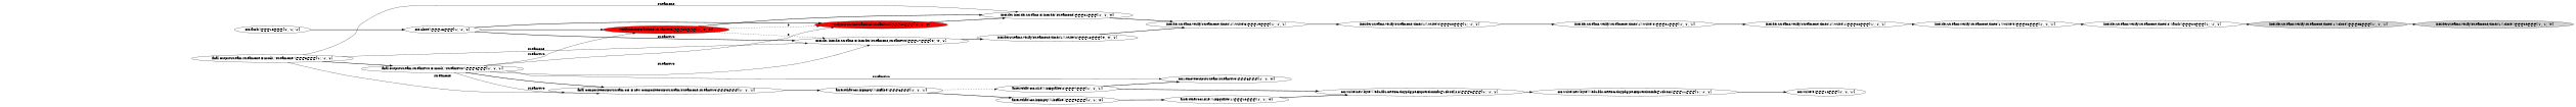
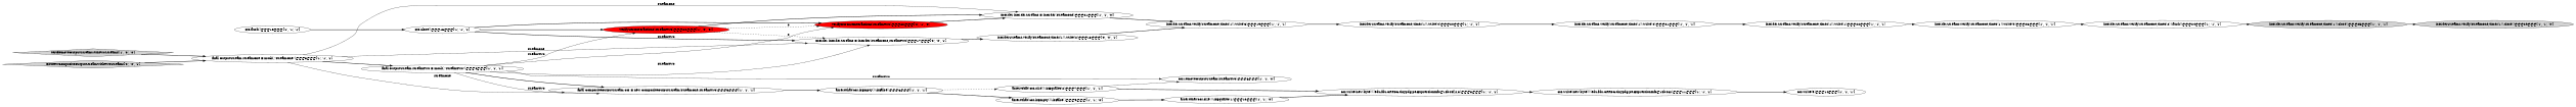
  digraph {
    rankdir=LR
    node [fillcolor=white shape=ellipse style=filled]
    edge [style=bold]
    n1 [fillcolor=lightgray label="inOrderStreams.verify(streamOne,times(1)).close()@@@25@@@['1', '1', '1']"]
    n2 [fillcolor=lightgray label="inOrderStreams.verify(streamOne,times(1)).close()@@@29@@@['1', '1', '0']"]
    n3 [label="assertThat(cos.isEmpty()).isFalse()@@@9@@@['1', '1', '0']"]
    n4 [label="assertThat(cos.size()).isEqualTo(1)@@@10@@@['1', '1', '0']"]
    n5 [label="cos.write(new byte((((edu.fdu.CPPDG.tinypdg.pe.ExpressionInfo@15b44f,2,3)@@@8@@@['1', '1', '1']"]
    n6 [label="inOrderStreams.verify(streamOne,times(1)).write(3)@@@19@@@['1', '1', '1']"]
    n7 [label="inOrderStreams.verify(streamOne,times(1)).write(4)@@@20@@@['1', '1', '1']"]
    n8 [label="inOrderStreams.verify(streamOne,times(1)).write(0)@@@21@@@['1', '1', '1']"]
    n9 [label="inOrderStreams.verify(streamOne,times(1)).write(9)@@@23@@@['1', '1', '1']"]
    n10 [label="inOrderStreams.verify(streamOne,times(2)).flush()@@@24@@@['1', '1', '1']"]
    n11 [fillcolor=red label="verifyNoMoreInteractions(streamTwo)@@@20@@@['0', '1', '0']"]
    n12 [label="InOrder inOrderStreams = inOrder(streamOne)@@@21@@@['1', '1', '0']"]
    n13 [label="cos.removeOutputStream(streamTwo)@@@8@@@['1', '1', '0']"]
    n14 [label="cos.write(new byte((((edu.fdu.CPPDG.tinypdg.pe.ExpressionInfo@15b462)@@@11@@@['1', '1', '1']"]
    n15 [label="cos.write(9)@@@14@@@['1', '1', '1']"]
    n16 [label="inOrderStreams.verify(streamOne,times(1)).write(1)@@@22@@@['1', '1', '1']"]
    n17 [label="final OutputStream streamTwo = mock(,\"streamTwo\")@@@4@@@['1', '1', '1']"]
    n18 [label="InOrder inOrderStreams = inOrder(streamOne,streamTwo)@@@17@@@['0', '0', '1']"]
    n19 [label="final CompositeOutputStream cos = new CompositeOutputStream(streamOne,streamTwo)@@@5@@@['1', '1', '1']"]
    n20 [fillcolor=red label="verifyZeroInteractions(streamTwo)@@@20@@@['1', '0', '0']"]
    n21 [label="inOrderStreams.verify(streamOne,times(1)).write(2)@@@18@@@['0', '0', '1']"]
    n22 [label="assertThat(cos.isEmpty()).isFalse()@@@6@@@['1', '1', '1']"]
    n23 [label="cos.flush()@@@15@@@['1', '1', '1']"]
    n24 [label="cos.close()@@@16@@@['1', '1', '1']"]
    n25 [label="final OutputStream streamOne = mock(,\"streamOne\")@@@3@@@['1', '1', '1']"]
    n26 [label="assertThat(cos.size()).isEqualTo(2)@@@7@@@['1', '1', '1']"]
+   n27 [fillcolor=lightgray label="testRemoveOutputStreamWithTwoStreams['1', '0', '0']" shape=diamond]
+   n28 [fillcolor=lightgray label="testNewCompositeOutputStreamWithTwoStreams['0', '0', '1']" shape=diamond]
    n1 -> n2
    n3 -> n4
    n4 -> n5
    n5 -> n14
    n6 -> n7
    n7 -> n8
    n8 -> n16
    n9 -> n10
    n10 -> n1
    n11 -> n12
    n12 -> n6
    n14 -> n15
    n16 -> n9
    n17 -> n11 [label=streamTwo style=solid]
    n17 -> n13 [label=streamTwo style=solid]
    n17 -> n18 [label=streamTwo style=solid]
    n17 -> n19 [label=streamTwo style=solid]
    n17 -> n19
    n17 -> n20 [label=streamTwo style=solid]
    n18 -> n21
    n19 -> n22
    n20 -> n11 [label=0 style=dashed]
    n20 -> n12
    n20 -> n18 [label=0 style=dashed]
    n21 -> n6
    n22 -> n3
    n22 -> n26 [style=dashed]
    n23 -> n24
    n24 -> n11
    n24 -> n18
    n24 -> n20
    n25 -> n12 [label=streamOne style=solid]
    n25 -> n17
    n25 -> n18 [label=streamOne style=solid]
    n25 -> n19 [label=streamOne style=solid]
    n26 -> n5
-   n26 -> n13
+   n26 -> n13 [style=solid]
+   n27 -> n25
+   n28 -> n25
  }
